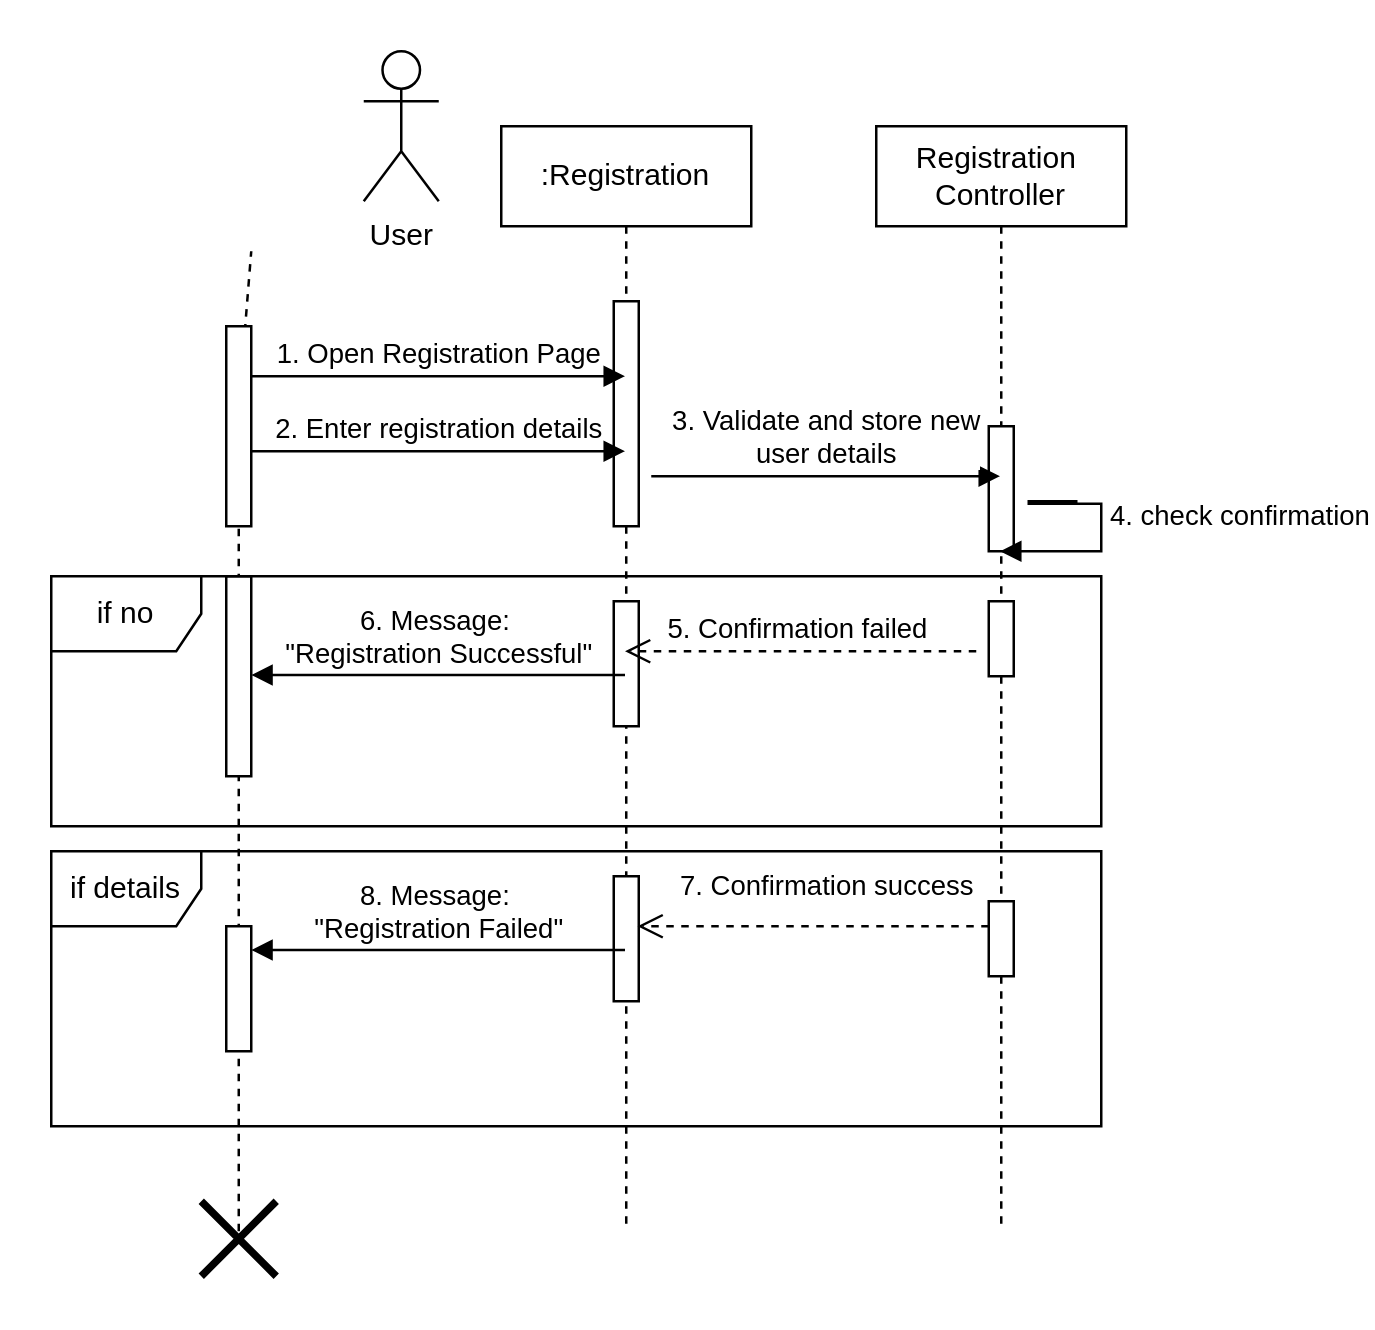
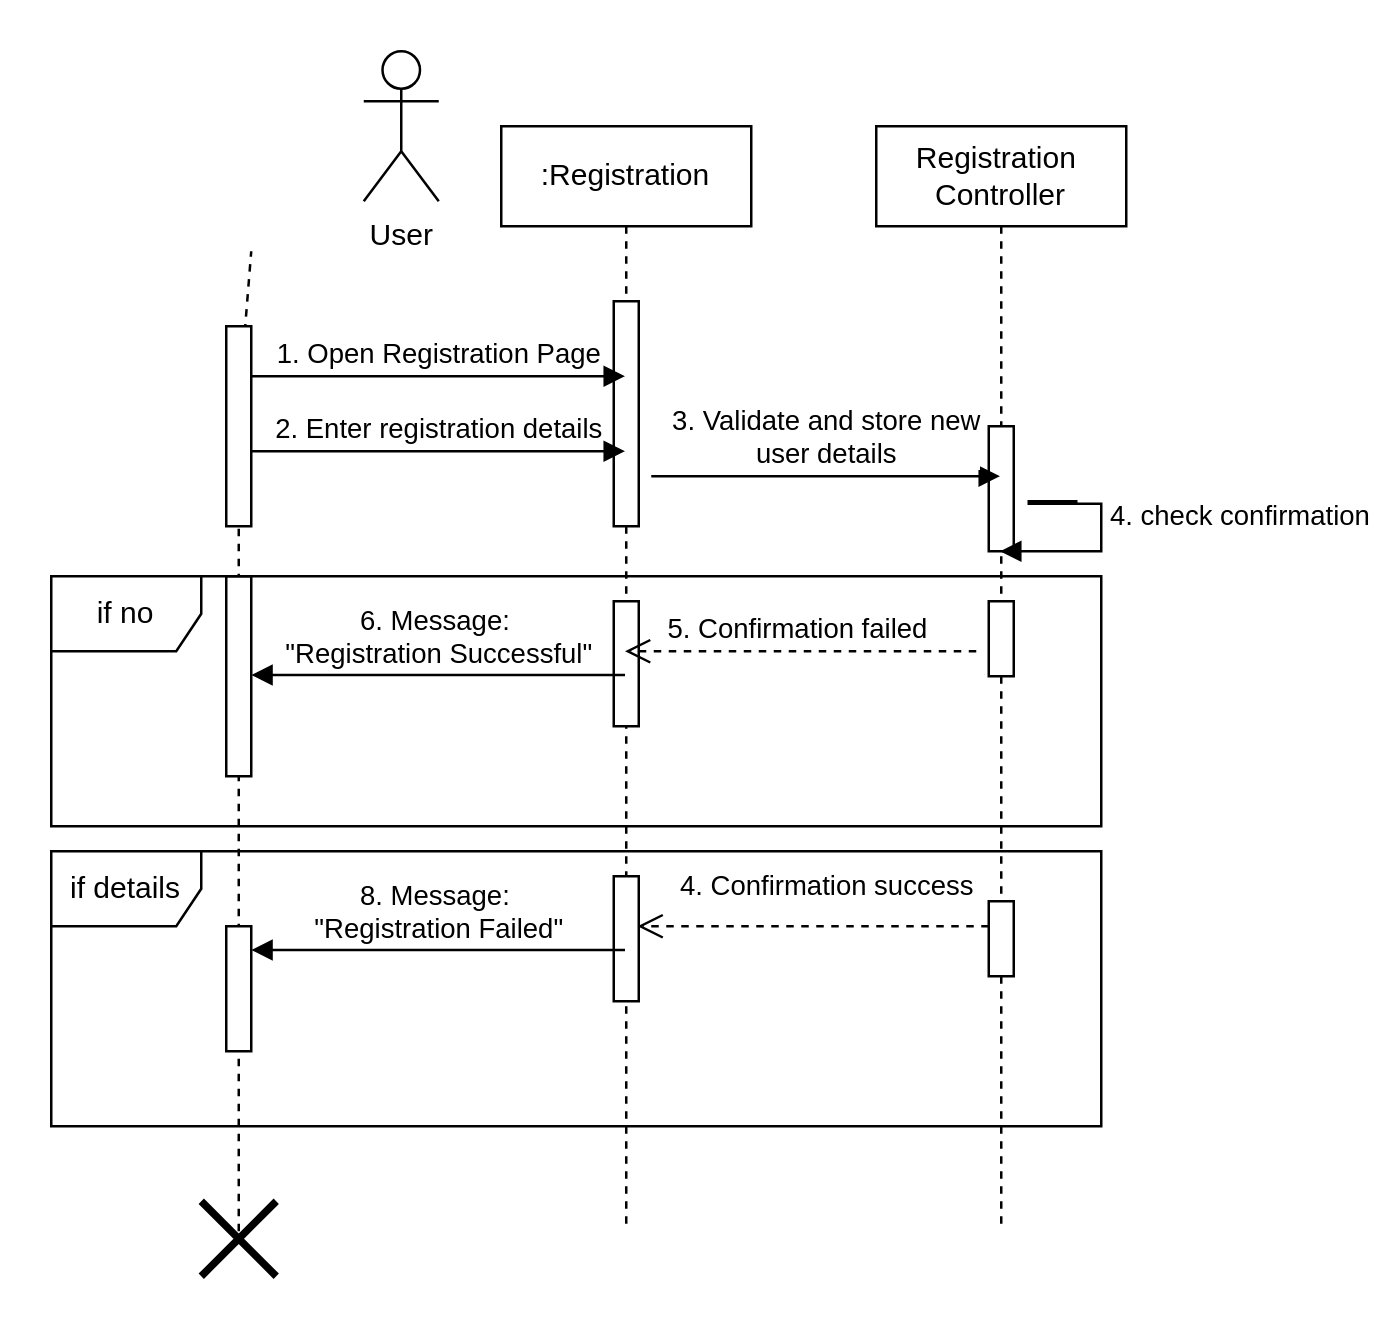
  <mxCell id="0" />
  <mxCell id="1" parent="0" />
  <mxCell id="2" value=":Registration" style="shape=umlLifeline;perimeter=lifelinePerimeter;whiteSpace=wrap;html=1;container=0;dropTarget=0;collapsible=0;recursiveResize=0;outlineConnect=0;portConstraint=eastwest;newEdgeStyle={&quot;edgeStyle&quot;:&quot;elbowEdgeStyle&quot;,&quot;elbow&quot;:&quot;vertical&quot;,&quot;curved&quot;:0,&quot;rounded&quot;:0};" parent="1" vertex="1"><mxGeometry x="200" y="50" width="100" height="440" as="geometry" /></mxCell>
  <mxCell id="3" value="" style="html=1;points=[];perimeter=orthogonalPerimeter;outlineConnect=0;targetShapes=umlLifeline;portConstraint=eastwest;newEdgeStyle={&quot;edgeStyle&quot;:&quot;elbowEdgeStyle&quot;,&quot;elbow&quot;:&quot;vertical&quot;,&quot;curved&quot;:0,&quot;rounded&quot;:0};" parent="2" vertex="1"><mxGeometry x="45" y="70" width="10" height="90" as="geometry" /></mxCell>
  <mxCell id="4" value="" style="html=1;points=[];perimeter=orthogonalPerimeter;outlineConnect=0;targetShapes=umlLifeline;portConstraint=eastwest;newEdgeStyle={&quot;edgeStyle&quot;:&quot;elbowEdgeStyle&quot;,&quot;elbow&quot;:&quot;vertical&quot;,&quot;curved&quot;:0,&quot;rounded&quot;:0};" parent="2" vertex="1"><mxGeometry x="45" y="190" width="10" height="50" as="geometry" /></mxCell>
  <mxCell id="5" value="Registration&amp;nbsp;&lt;div&gt;Controller&lt;/div&gt;" style="shape=umlLifeline;perimeter=lifelinePerimeter;whiteSpace=wrap;html=1;container=0;dropTarget=0;collapsible=0;recursiveResize=0;outlineConnect=0;portConstraint=eastwest;newEdgeStyle={&quot;edgeStyle&quot;:&quot;elbowEdgeStyle&quot;,&quot;elbow&quot;:&quot;vertical&quot;,&quot;curved&quot;:0,&quot;rounded&quot;:0};" parent="1" vertex="1"><mxGeometry x="350" y="50" width="100" height="440" as="geometry" /></mxCell>
  <mxCell id="6" value="" style="html=1;points=[[0,0,0,0,5],[0,1,0,0,-5],[1,0,0,0,5],[1,1,0,0,-5]];perimeter=orthogonalPerimeter;outlineConnect=0;targetShapes=umlLifeline;portConstraint=eastwest;newEdgeStyle={&quot;curved&quot;:0,&quot;rounded&quot;:0};" vertex="1" parent="5"><mxGeometry x="45" y="190" width="10" height="30" as="geometry" /></mxCell>
  <mxCell id="7" value="" style="html=1;points=[[0,0,0,0,5],[0,1,0,0,-5],[1,0,0,0,5],[1,1,0,0,-5]];perimeter=orthogonalPerimeter;outlineConnect=0;targetShapes=umlLifeline;portConstraint=eastwest;newEdgeStyle={&quot;curved&quot;:0,&quot;rounded&quot;:0};" vertex="1" parent="5"><mxGeometry x="45" y="310" width="10" height="30" as="geometry" /></mxCell>
  <mxCell id="8" value="" style="html=1;points=[];perimeter=orthogonalPerimeter;outlineConnect=0;targetShapes=umlLifeline;portConstraint=eastwest;newEdgeStyle={&quot;edgeStyle&quot;:&quot;elbowEdgeStyle&quot;,&quot;elbow&quot;:&quot;vertical&quot;,&quot;curved&quot;:0,&quot;rounded&quot;:0};" parent="5" vertex="1"><mxGeometry x="45" y="120" width="10" height="50" as="geometry" /></mxCell>
  <mxCell id="9" value="3. Validate and store new&lt;div&gt;user details&lt;/div&gt;" style="html=1;verticalAlign=bottom;endArrow=block;curved=0;rounded=0;" edge="1" parent="5"><mxGeometry width="80" relative="1" as="geometry"><mxPoint x="-90" y="140" as="sourcePoint" /><mxPoint x="49.5" y="140" as="targetPoint" /></mxGeometry></mxCell>
  <mxCell id="10" value="User" style="shape=umlActor;verticalLabelPosition=bottom;verticalAlign=top;html=1;outlineConnect=0;" vertex="1" parent="1"><mxGeometry x="145" y="20" width="30" height="60" as="geometry" /></mxCell>
  <mxCell id="11" value="" style="endArrow=none;dashed=1;html=1;rounded=0;exitX=0.5;exitY=0.4;exitDx=0;exitDy=0;exitPerimeter=0;" edge="1" parent="1" source="18"><mxGeometry width="50" height="50" relative="1" as="geometry"><mxPoint x="100" y="340" as="sourcePoint" /><mxPoint x="100" y="100" as="targetPoint" /></mxGeometry></mxCell>
  <mxCell id="12" value="1. Open Registration Page" style="html=1;verticalAlign=bottom;endArrow=block;curved=0;rounded=0;" edge="1" parent="1" target="2"><mxGeometry width="80" relative="1" as="geometry"><mxPoint x="100" y="150" as="sourcePoint" /><mxPoint x="180" y="150" as="targetPoint" /></mxGeometry></mxCell>
  <mxCell id="13" value="2. Enter registration details" style="html=1;verticalAlign=bottom;endArrow=block;curved=0;rounded=0;" edge="1" parent="1" target="2"><mxGeometry width="80" relative="1" as="geometry"><mxPoint x="100" y="180" as="sourcePoint" /><mxPoint x="180" y="180" as="targetPoint" /></mxGeometry></mxCell>
  <mxCell id="14" value="5. Confirmation failed&amp;nbsp;" style="html=1;verticalAlign=bottom;endArrow=open;dashed=1;endSize=8;curved=0;rounded=0;" edge="1" parent="1"><mxGeometry relative="1" as="geometry"><mxPoint x="390" y="260" as="sourcePoint" /><mxPoint x="249.5" y="260" as="targetPoint" /></mxGeometry></mxCell>
  <mxCell id="15" value="6. Message:&amp;nbsp;&lt;div&gt;&quot;Registration Successful&quot;&lt;/div&gt;" style="html=1;verticalAlign=bottom;endArrow=block;curved=0;rounded=0;" edge="1" parent="1"><mxGeometry width="80" relative="1" as="geometry"><mxPoint x="249.5" y="269.5" as="sourcePoint" /><mxPoint x="100" y="269.5" as="targetPoint" /></mxGeometry></mxCell>
  <mxCell id="16" value="" style="shape=umlDestroy;whiteSpace=wrap;html=1;strokeWidth=3;targetShapes=umlLifeline;" vertex="1" parent="1"><mxGeometry x="80" y="480" width="30" height="30" as="geometry" /></mxCell>
  <mxCell id="17" value="" style="endArrow=none;dashed=1;html=1;rounded=0;exitX=0.5;exitY=0.4;exitDx=0;exitDy=0;exitPerimeter=0;" edge="1" parent="1" source="20" target="18"><mxGeometry width="50" height="50" relative="1" as="geometry"><mxPoint x="95" y="342" as="sourcePoint" /><mxPoint x="100" y="100" as="targetPoint" /></mxGeometry></mxCell>
  <mxCell id="18" value="" style="html=1;points=[[0,0,0,0,5],[0,1,0,0,-5],[1,0,0,0,5],[1,1,0,0,-5]];perimeter=orthogonalPerimeter;outlineConnect=0;targetShapes=umlLifeline;portConstraint=eastwest;newEdgeStyle={&quot;curved&quot;:0,&quot;rounded&quot;:0};" vertex="1" parent="1"><mxGeometry x="90" y="130" width="10" height="80" as="geometry" /></mxCell>
  <mxCell id="19" value="" style="endArrow=none;dashed=1;html=1;rounded=0;exitX=0.5;exitY=0.4;exitDx=0;exitDy=0;exitPerimeter=0;" edge="1" parent="1" source="16" target="20"><mxGeometry width="50" height="50" relative="1" as="geometry"><mxPoint x="95" y="342" as="sourcePoint" /><mxPoint x="95" y="210" as="targetPoint" /></mxGeometry></mxCell>
  <mxCell id="20" value="" style="html=1;points=[[0,0,0,0,5],[0,1,0,0,-5],[1,0,0,0,5],[1,1,0,0,-5]];perimeter=orthogonalPerimeter;outlineConnect=0;targetShapes=umlLifeline;portConstraint=eastwest;newEdgeStyle={&quot;curved&quot;:0,&quot;rounded&quot;:0};" vertex="1" parent="1"><mxGeometry x="90" y="230" width="10" height="80" as="geometry" /></mxCell>
  <mxCell id="21" value="if no" style="shape=umlFrame;whiteSpace=wrap;html=1;pointerEvents=0;" vertex="1" parent="1"><mxGeometry x="20" y="230" width="420" height="100" as="geometry" /></mxCell>
  <mxCell id="22" value="" style="html=1;points=[];perimeter=orthogonalPerimeter;outlineConnect=0;targetShapes=umlLifeline;portConstraint=eastwest;newEdgeStyle={&quot;edgeStyle&quot;:&quot;elbowEdgeStyle&quot;,&quot;elbow&quot;:&quot;vertical&quot;,&quot;curved&quot;:0,&quot;rounded&quot;:0};" vertex="1" parent="1"><mxGeometry x="245" y="350" width="10" height="50" as="geometry" /></mxCell>
  <mxCell id="23" value="8. Message:&amp;nbsp;&lt;div&gt;&quot;Registration Failed&quot;&lt;/div&gt;" style="html=1;verticalAlign=bottom;endArrow=block;curved=0;rounded=0;" edge="1" parent="1"><mxGeometry width="80" relative="1" as="geometry"><mxPoint x="249.5" y="379.5" as="sourcePoint" /><mxPoint x="100" y="379.5" as="targetPoint" /></mxGeometry></mxCell>
  <mxCell id="24" value="" style="html=1;points=[[0,0,0,0,5],[0,1,0,0,-5],[1,0,0,0,5],[1,1,0,0,-5]];perimeter=orthogonalPerimeter;outlineConnect=0;targetShapes=umlLifeline;portConstraint=eastwest;newEdgeStyle={&quot;curved&quot;:0,&quot;rounded&quot;:0};" vertex="1" parent="1"><mxGeometry x="90" y="370" width="10" height="50" as="geometry" /></mxCell>
  <mxCell id="25" value="" style="html=1;verticalAlign=bottom;endArrow=open;dashed=1;endSize=8;curved=0;rounded=0;" edge="1" parent="1"><mxGeometry relative="1" as="geometry"><mxPoint x="395" y="370" as="sourcePoint" /><mxPoint x="254.5" y="370" as="targetPoint" /></mxGeometry></mxCell>
  <mxCell id="26" value="if details" style="shape=umlFrame;whiteSpace=wrap;html=1;pointerEvents=0;" vertex="1" parent="1"><mxGeometry x="20" y="340" width="420" height="110" as="geometry" /></mxCell>
- <mxCell id="27" value="&lt;span style=&quot;color: rgb(0, 0, 0); font-family: Helvetica; font-size: 11px; font-style: normal; font-variant-ligatures: normal; font-variant-caps: normal; font-weight: 400; letter-spacing: normal; orphans: 2; text-align: center; text-indent: 0px; text-transform: none; widows: 2; word-spacing: 0px; -webkit-text-stroke-width: 0px; white-space: nowrap; background-color: rgb(255, 255, 255); text-decoration-thickness: initial; text-decoration-style: initial; text-decoration-color: initial; float: none; display: inline !important;&quot;&gt;7. Confirmation success&lt;/span&gt;" style="text;whiteSpace=wrap;html=1;" vertex="1" parent="1"><mxGeometry x="270" y="340" width="70" height="20" as="geometry" /></mxCell>
+ <mxCell id="27" value="&lt;span style=&quot;color: rgb(0, 0, 0); font-family: Helvetica; font-size: 11px; font-style: normal; font-variant-ligatures: normal; font-variant-caps: normal; font-weight: 400; letter-spacing: normal; orphans: 2; text-align: center; text-indent: 0px; text-transform: none; widows: 2; word-spacing: 0px; -webkit-text-stroke-width: 0px; white-space: nowrap; background-color: rgb(255, 255, 255); text-decoration-thickness: initial; text-decoration-style: initial; text-decoration-color: initial; float: none; display: inline !important;&quot;&gt;4. Confirmation success&lt;/span&gt;" style="text;whiteSpace=wrap;html=1;" vertex="1" parent="1"><mxGeometry x="270" y="340" width="70" height="20" as="geometry" /></mxCell>
  <mxCell id="28" value="4. check confirmation" style="html=1;align=left;spacingLeft=2;endArrow=block;rounded=0;edgeStyle=orthogonalEdgeStyle;curved=0;rounded=0;" edge="1" parent="1"><mxGeometry relative="1" as="geometry"><mxPoint x="430" y="201" as="sourcePoint" /><Array as="points"><mxPoint x="430" y="200" /><mxPoint x="411" y="200" /><mxPoint x="411" y="201" /><mxPoint x="440" y="201" /><mxPoint x="440" y="220" /></Array><mxPoint x="399.5" y="220" as="targetPoint" /></mxGeometry></mxCell>
